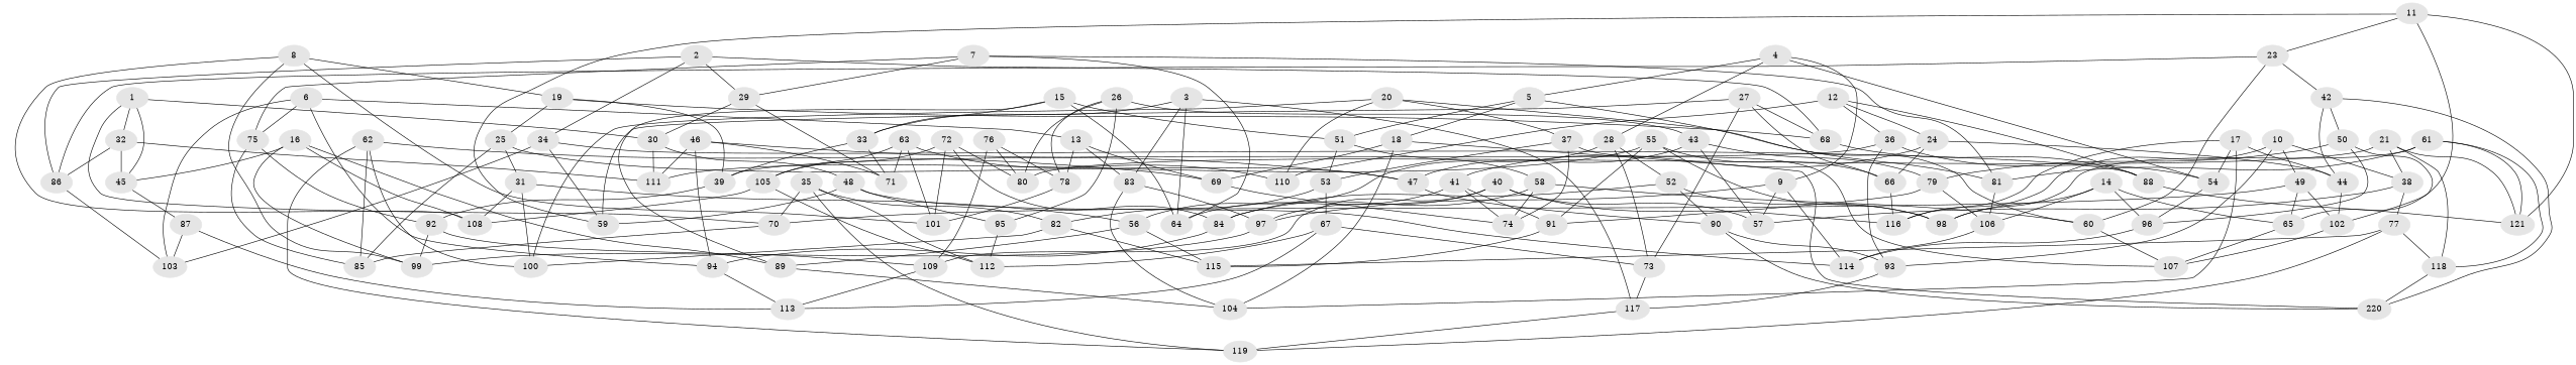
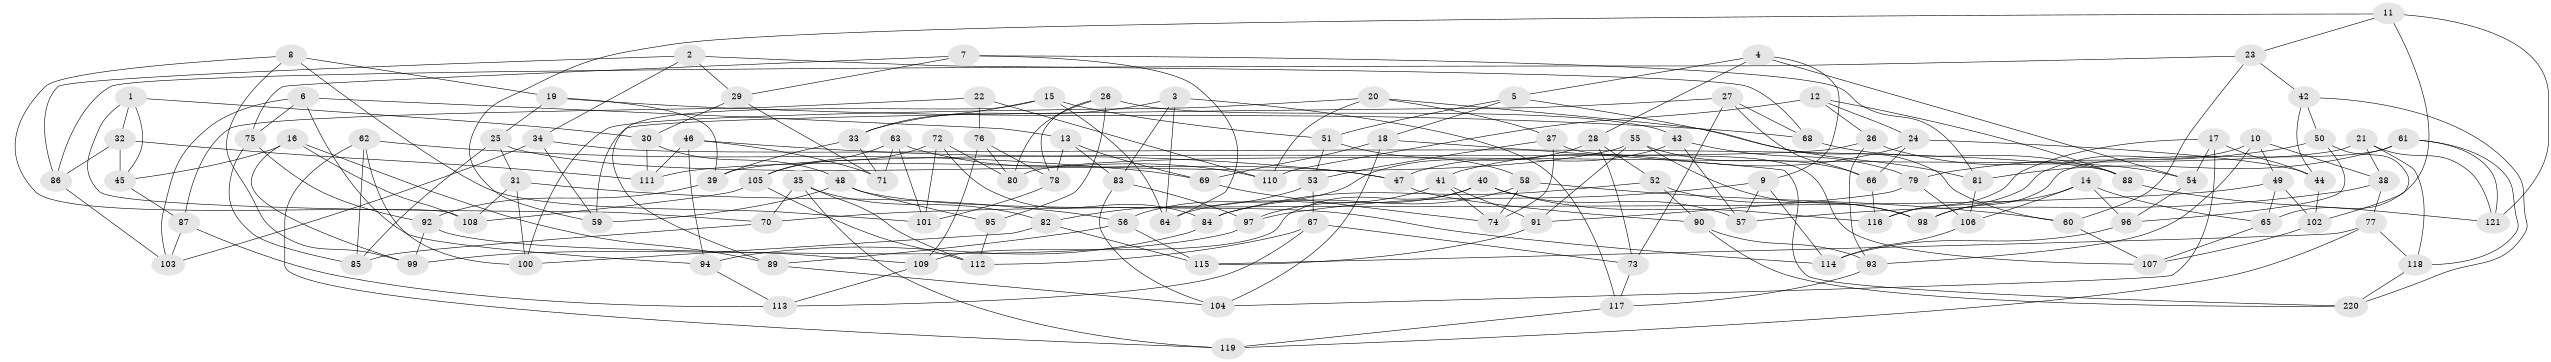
  graph {
    node [color=gray90 style=filled]
    1
    30
    32
    45
    70
    48
    111
    86
    87
    85
    2
    29
    34
    68
    71
    103
    59
    88
    3
    33
    64
    83
    117
    39
    97
    104
    119
    4
    5
    9
    28
    54
    18
    51
    60
    57
    114
    73
    52
    56
    96
    69
    n43 [label=220]
    53
    58
    107
    6
    13
    75
    94
    78
    92
    113
    7
    81
    106
    8
    19
    99
    101
    108
    25
    10
    38
    49
    93
    116
    77
    65
    102
    11
    23
    121
    42
    12
    24
    36
    110
    44
    41
    66
    74
    14
    98
    15
    89
    16
    17
    31
    47
    20
    37
    100
    21
    80
    118
+   22
    76
    109
    95
    112
    50
    91
    90
    26
    43
    79
    27
    84
    115
    35
    82
    67
    40
    46
    55
    61
    62
    63
    105
    72
    1 -- 30
    1 -- 32
    1 -- 45
    1 -- 70
    30 -- 48
    30 -- 111
    32 -- 45
    32 -- 111
    32 -- 86
    45 -- 87
    70 -- 85
    48 -- 59
    48 -- 114
    48 -- 95
    86 -- 103
    87 -- 103
    87 -- 113
    2 -- 86
    2 -- 29
    2 -- 34
    2 -- 68
    29 -- 30
    29 -- 71
    34 -- 103
    34 -- 59
    34 -- 88
    68 -- 88
    88 -- 121
    3 -- 33
    3 -- 64
    3 -- 83
    3 -- 117
    33 -- 71
    33 -- 39
    83 -- 97
    83 -- 104
    117 -- 119
    39 -- 92
    97 -- 99
    4 -- 5
    4 -- 9
    4 -- 28
    4 -- 54
    5 -- 18
    5 -- 51
    5 -- 60
    9 -- 97
    9 -- 57
    9 -- 114
    28 -- 73
    28 -- 52
    28 -- 56
    54 -- 96
    18 -- 104
    18 -- 69
    18 -- n43
    51 -- 53
    51 -- 58
    60 -- 107
    73 -- 117
    52 -- 98
    52 -- 90
    52 -- 84
    56 -- 89
    56 -- 115
    96 -- 114
    69 -- 74
    53 -- 82
    53 -- 67
    58 -- 60
    58 -- 74
    58 -- 84
    6 -- 103
    6 -- 13
    6 -- 75
    6 -- 94
    13 -- 83
    13 -- 69
    13 -- 78
    75 -- 85
    75 -- 92
    94 -- 113
    78 -- 101
    92 -- 99
    92 -- 109
    7 -- 29
    7 -- 64
    7 -- 75
    7 -- 81
    81 -- 106
    106 -- 114
    8 -- 19
    8 -- 99
    8 -- 101
    8 -- 108
    19 -- 68
    19 -- 39
    19 -- 25
    25 -- 85
    25 -- 31
    25 -- 47
    10 -- 38
    10 -- 49
    10 -- 93
    10 -- 116
    38 -- 57
    38 -- 77
    49 -- 70
    49 -- 65
    49 -- 102
    93 -- 117
    77 -- 119
    77 -- 118
    77 -- 115
    65 -- 107
    102 -- 107
    11 -- 59
    11 -- 65
    11 -- 23
    11 -- 121
    23 -- 86
    23 -- 60
    23 -- 42
    42 -- n43
    42 -- 44
    42 -- 50
    12 -- 88
    12 -- 24
    12 -- 36
    12 -- 110
    24 -- 44
    24 -- 41
    24 -- 66
    36 -- 39
    36 -- 54
    36 -- 93
    44 -- 102
    41 -- 64
    41 -- 74
    41 -- 91
    66 -- 116
    14 -- 96
    14 -- 106
    14 -- 65
    14 -- 98
    15 -- 33
    15 -- 64
    15 -- 51
    15 -- 89
    89 -- 104
    16 -- 45
    16 -- 99
    16 -- 108
    16 -- 89
    17 -- 104
    17 -- 54
    17 -- 116
    17 -- 44
    31 -- 56
    31 -- 108
    31 -- 100
    47 -- 90
    20 -- 81
    20 -- 110
    20 -- 37
    20 -- 100
    37 -- 53
    37 -- 107
    37 -- 74
    21 -- 38
    21 -- 121
    21 -- 80
    21 -- 118
    118 -- n43
+   22 -- 87
+   22 -- 110
+   22 -- 76
    76 -- 78
    76 -- 80
    76 -- 109
    109 -- 113
    95 -- 112
    50 -- 96
    50 -- 102
    50 -- 79
    91 -- 115
    90 -- n43
    90 -- 93
    26 -- 78
    26 -- 80
    26 -- 95
    26 -- 43
    43 -- 57
    43 -- 47
    43 -- 79
    79 -- 106
    79 -- 91
    27 -- 68
    27 -- 59
    27 -- 73
    27 -- 66
    84 -- 94
    35 -- 70
    35 -- 119
    35 -- 112
    35 -- 82
    82 -- 100
    82 -- 115
    67 -- 73
    67 -- 113
    67 -- 112
    40 -- 97
    40 -- 57
    40 -- 116
    40 -- 109
    46 -- 111
    46 -- 71
    46 -- 94
    46 -- 47
    55 -- 111
    55 -- 66
    55 -- 98
    55 -- 91
    61 -- 81
    61 -- 121
    61 -- 98
    61 -- 118
    62 -- 85
    62 -- 119
    62 -- 69
    62 -- 100
    63 -- 71
    63 -- 101
    63 -- 110
    63 -- 105
    105 -- 108
    105 -- 112
    72 -- 101
    72 -- 80
    72 -- 84
    72 -- 105
  }
